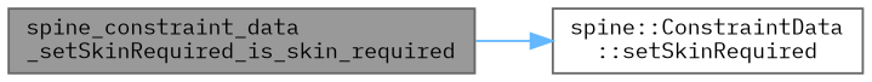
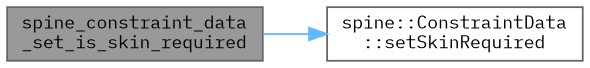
  digraph {
    rankdir=LR
    fontname="IBM Plex Mono"
    node [fontname="IBM Plex Mono" fontsize=10 shape=box style=filled]
-   n1 [color=gray40 fillcolor=grey60 fontcolor=black height=0.2 label="spine_constraint_data\l_setSkinRequired_is_skin_required" width=0.4]
+   n1 [color=gray40 fillcolor=grey60 fontcolor=black height=0.2 label="spine_constraint_data\l_set_is_skin_required" width=0.4]
    n2 [color=grey40 fillcolor=white height=0.2 label="spine::ConstraintData\l::setSkinRequired" width=0.4]
    n1 -> n2 [color=steelblue1 fontname="IBM Plex Mono" fontsize=10 labelfontname=Helvetica labelfontsize=10 style=solid]
  }
